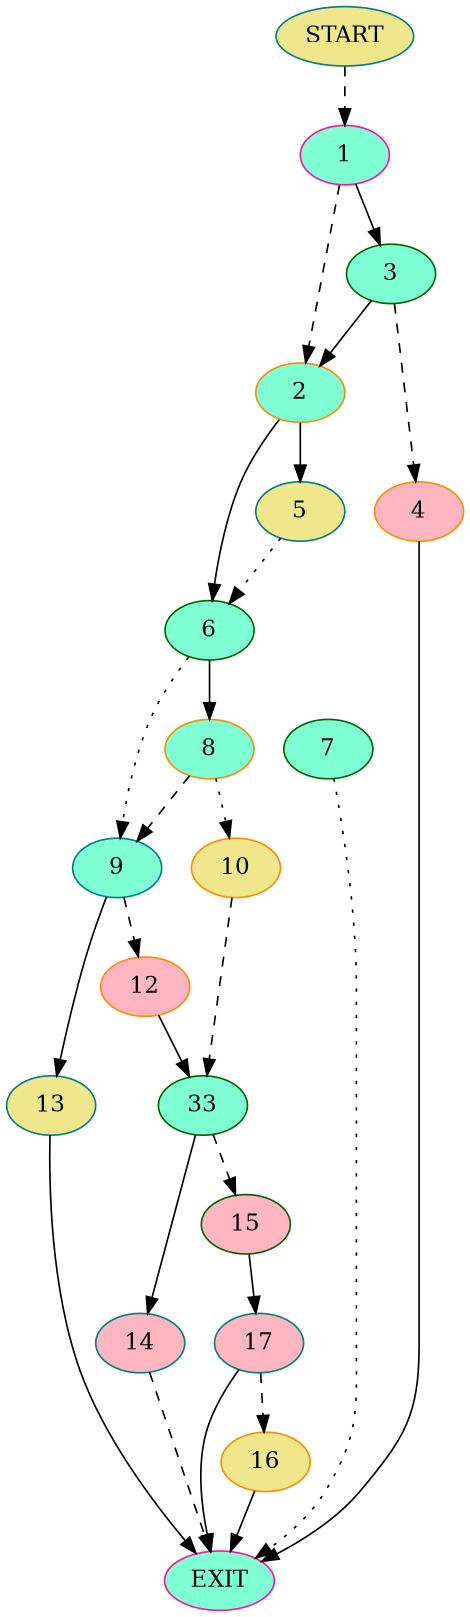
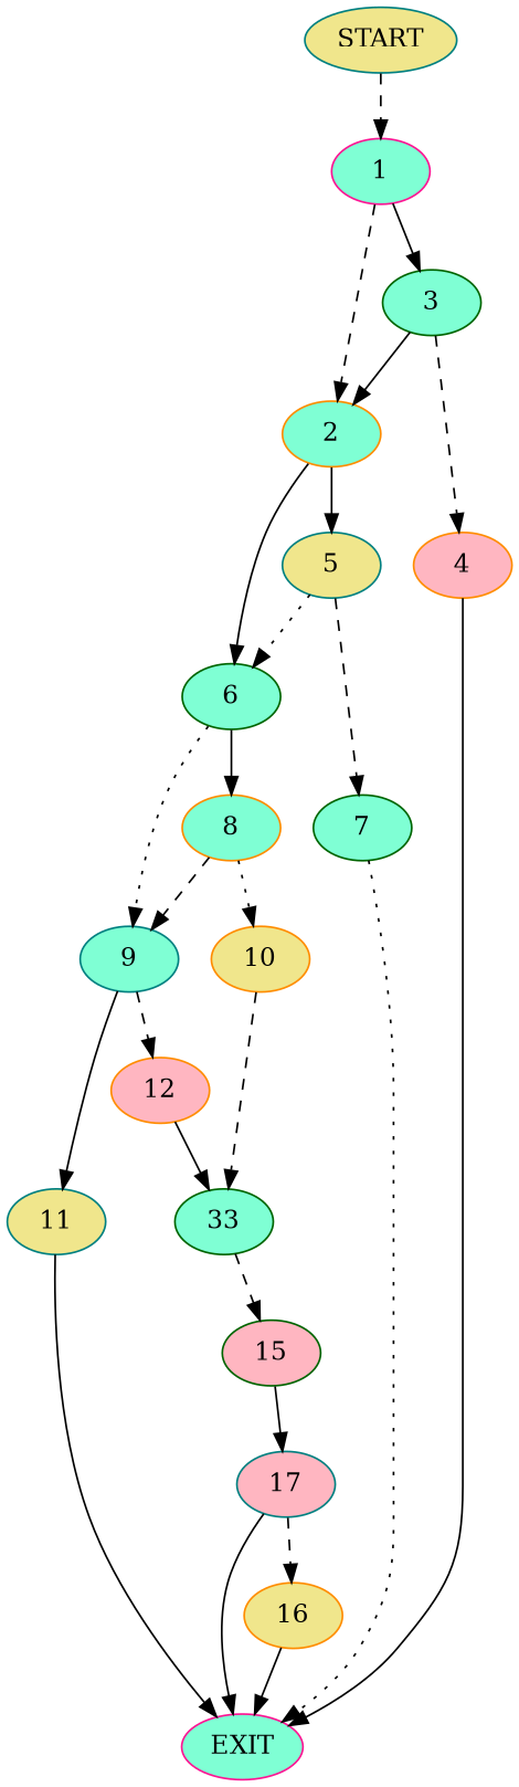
  digraph {
    node [color=teal fillcolor=aquamarine style=filled]
    edge [style=solid]
    n1 [fillcolor=khaki label=START]
    1 [color=deeppink]
    2 [color=darkorange]
    3 [color=darkgreen]
    n5 [color=deeppink label=EXIT]
    5 [fillcolor=khaki]
    6 [color=darkgreen]
    4 [color=darkorange fillcolor=lightpink]
    7 [color=darkgreen]
    8 [color=darkorange]
    9
    10 [color=darkorange fillcolor=khaki]
-   11 [fillcolor=khaki label=13]
+   11 [fillcolor=khaki]
    12 [color=darkorange fillcolor=lightpink]
    n15 [color=darkgreen label=33]
-   14 [fillcolor=lightpink]
    15 [color=darkgreen fillcolor=lightpink]
    17 [fillcolor=lightpink]
    16 [color=darkorange fillcolor=khaki]
    n1 -> 1 [style=dashed]
    1 -> 2 [style=dashed]
    1 -> 3
    2 -> 5
    2 -> 6
    3 -> 2
    3 -> 4 [style=dashed]
    5 -> 6 [style=dotted]
+   5 -> 7 [style=dashed]
    6 -> 8
    6 -> 9 [style=dotted]
    4 -> n5
    7 -> n5 [style=dotted]
    8 -> 9 [style=dashed]
    8 -> 10 [style=dotted]
    9 -> 11
    9 -> 12 [style=dashed]
    10 -> n15 [style=dashed]
    11 -> n5
    12 -> n15
-   n15 -> 14
    n15 -> 15 [style=dashed]
-   14 -> n5 [style=dashed]
    15 -> 17
    17 -> n5
    17 -> 16 [style=dashed]
    16 -> n5
  }
